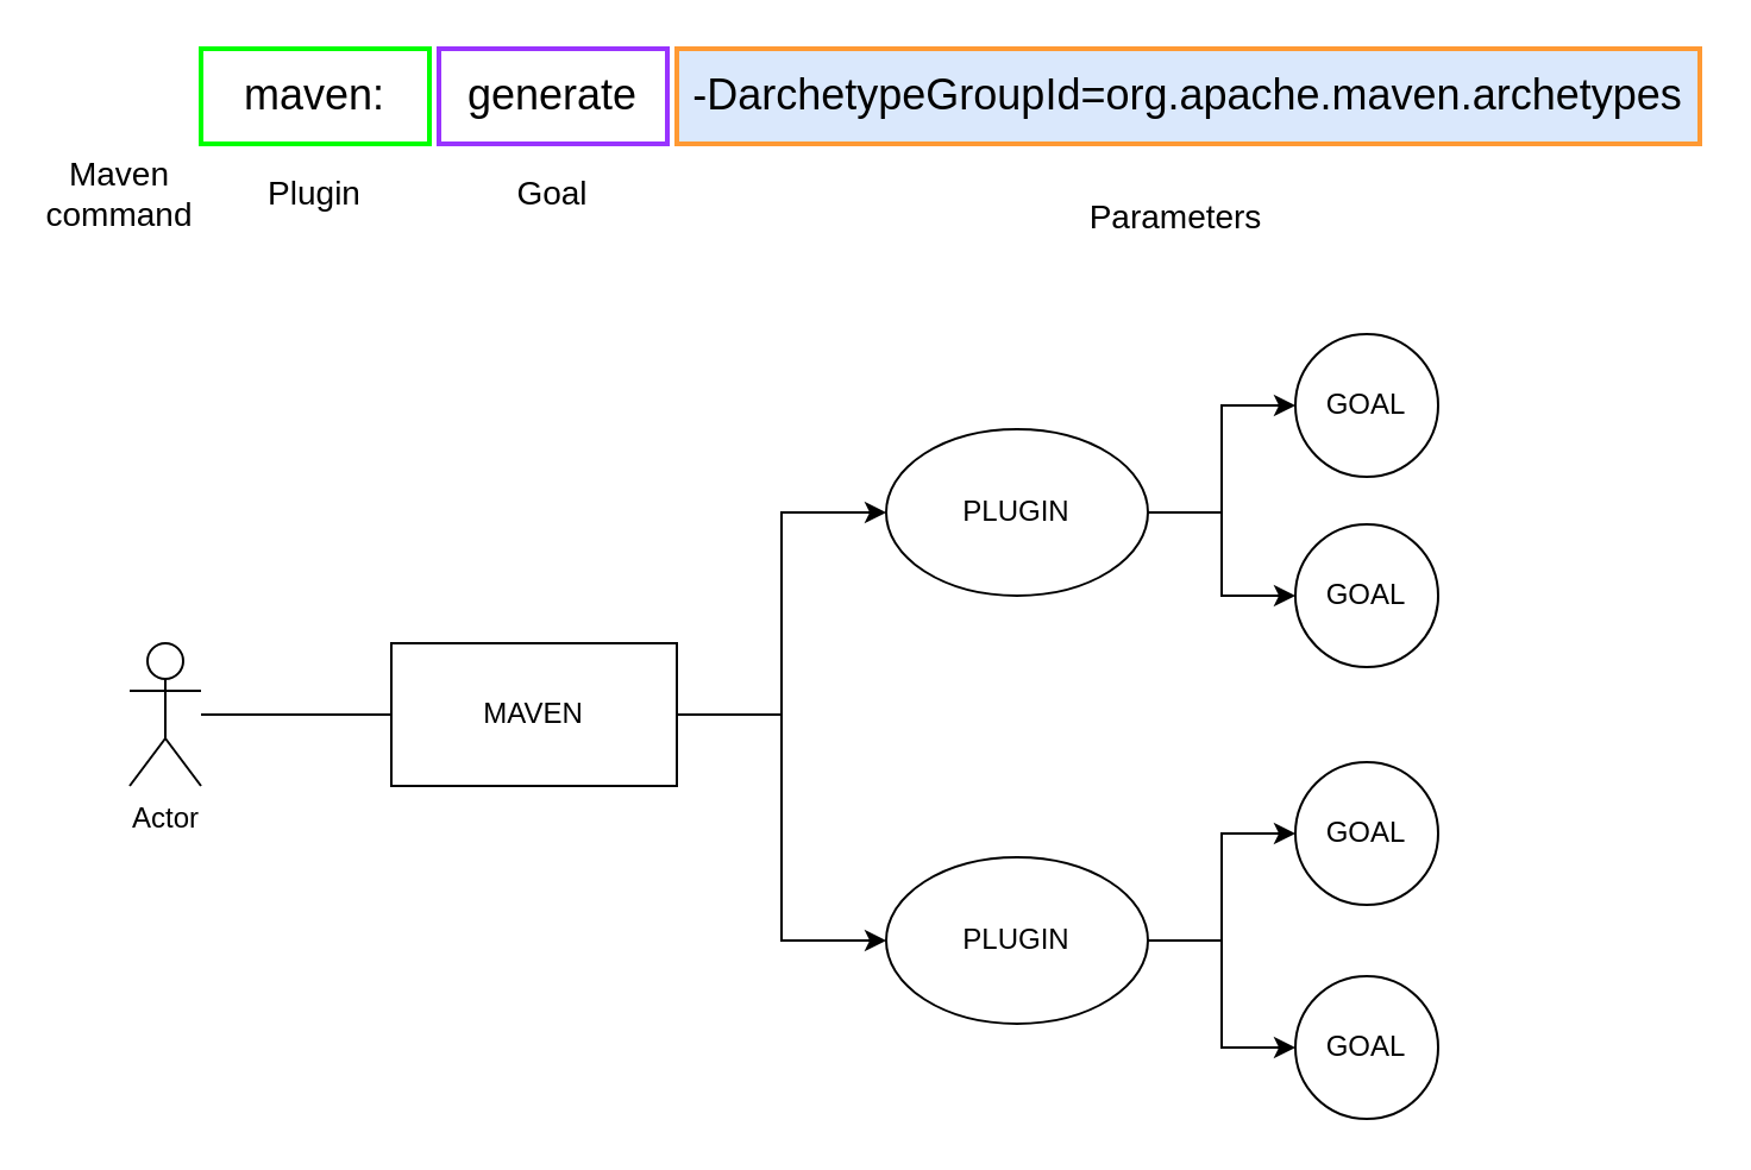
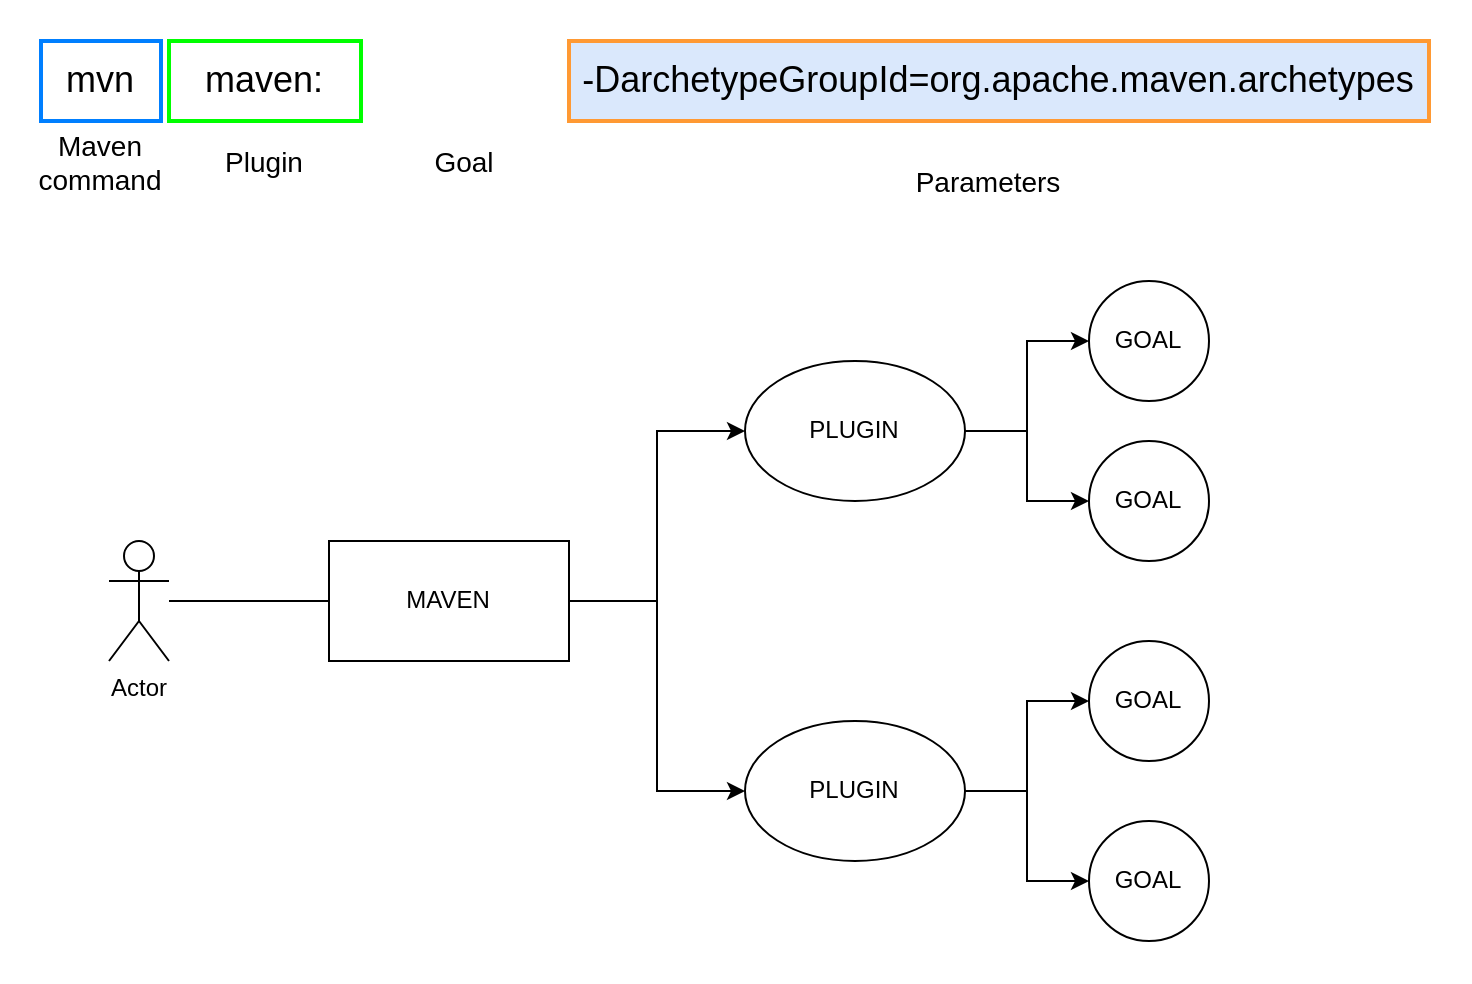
  <mxCell id="0" />
  <mxCell id="1" parent="0" />
  <mxCell id="2" style="edgeStyle=orthogonalEdgeStyle;rounded=0;orthogonalLoop=1;jettySize=auto;html=1;entryX=0;entryY=0.5;entryDx=0;entryDy=0;endArrow=none;" edge="1" parent="1" source="3" target="6"><mxGeometry relative="1" as="geometry" /></mxCell>
  <mxCell id="3" value="Actor" style="shape=umlActor;verticalLabelPosition=bottom;labelBackgroundColor=#ffffff;verticalAlign=top;html=1;outlineConnect=0;" vertex="1" parent="1"><mxGeometry x="54" y="270" width="30" height="60" as="geometry" /></mxCell>
  <mxCell id="4" style="edgeStyle=orthogonalEdgeStyle;rounded=0;orthogonalLoop=1;jettySize=auto;html=1;entryX=0;entryY=0.5;entryDx=0;entryDy=0;" edge="1" parent="1" source="6" target="9"><mxGeometry relative="1" as="geometry" /></mxCell>
  <mxCell id="5" style="edgeStyle=orthogonalEdgeStyle;rounded=0;orthogonalLoop=1;jettySize=auto;html=1;exitX=1;exitY=0.5;exitDx=0;exitDy=0;entryX=0;entryY=0.5;entryDx=0;entryDy=0;" edge="1" parent="1" source="6" target="13"><mxGeometry relative="1" as="geometry" /></mxCell>
  <mxCell id="6" value="MAVEN" style="rounded=0;whiteSpace=wrap;html=1;" vertex="1" parent="1"><mxGeometry x="164" y="270" width="120" height="60" as="geometry" /></mxCell>
  <mxCell id="7" style="edgeStyle=orthogonalEdgeStyle;rounded=0;orthogonalLoop=1;jettySize=auto;html=1;exitX=1;exitY=0.5;exitDx=0;exitDy=0;entryX=0;entryY=0.5;entryDx=0;entryDy=0;" edge="1" parent="1" source="9" target="10"><mxGeometry relative="1" as="geometry" /></mxCell>
  <mxCell id="8" style="edgeStyle=orthogonalEdgeStyle;rounded=0;orthogonalLoop=1;jettySize=auto;html=1;exitX=1;exitY=0.5;exitDx=0;exitDy=0;entryX=0;entryY=0.5;entryDx=0;entryDy=0;" edge="1" parent="1" source="9" target="15"><mxGeometry relative="1" as="geometry" /></mxCell>
  <mxCell id="9" value="PLUGIN" style="ellipse;whiteSpace=wrap;html=1;" vertex="1" parent="1"><mxGeometry x="372" y="180" width="110" height="70" as="geometry" /></mxCell>
  <mxCell id="10" value="GOAL" style="ellipse;whiteSpace=wrap;html=1;aspect=fixed;" vertex="1" parent="1"><mxGeometry x="544" y="140" width="60" height="60" as="geometry" /></mxCell>
  <mxCell id="11" style="edgeStyle=orthogonalEdgeStyle;rounded=0;orthogonalLoop=1;jettySize=auto;html=1;exitX=1;exitY=0.5;exitDx=0;exitDy=0;entryX=0;entryY=0.5;entryDx=0;entryDy=0;" edge="1" parent="1" source="13" target="16"><mxGeometry relative="1" as="geometry" /></mxCell>
  <mxCell id="12" style="edgeStyle=orthogonalEdgeStyle;rounded=0;orthogonalLoop=1;jettySize=auto;html=1;exitX=1;exitY=0.5;exitDx=0;exitDy=0;entryX=0;entryY=0.5;entryDx=0;entryDy=0;" edge="1" parent="1" source="13" target="14"><mxGeometry relative="1" as="geometry" /></mxCell>
  <mxCell id="13" value="PLUGIN" style="ellipse;whiteSpace=wrap;html=1;" vertex="1" parent="1"><mxGeometry x="372" y="360" width="110" height="70" as="geometry" /></mxCell>
  <mxCell id="14" value="GOAL" style="ellipse;whiteSpace=wrap;html=1;aspect=fixed;" vertex="1" parent="1"><mxGeometry x="544" y="410" width="60" height="60" as="geometry" /></mxCell>
  <mxCell id="15" value="GOAL" style="ellipse;whiteSpace=wrap;html=1;aspect=fixed;" vertex="1" parent="1"><mxGeometry x="544" y="220" width="60" height="60" as="geometry" /></mxCell>
  <mxCell id="16" value="GOAL" style="ellipse;whiteSpace=wrap;html=1;aspect=fixed;" vertex="1" parent="1"><mxGeometry x="544" y="320" width="60" height="60" as="geometry" /></mxCell>
+ <mxCell id="17" value="&lt;font style=&quot;font-size: 18px&quot;&gt;mvn&lt;/font&gt;" style="rounded=0;whiteSpace=wrap;html=1;strokeColor=#007FFF;strokeWidth=2;fillColor=#ffffff;" vertex="1" parent="1"><mxGeometry x="20" y="20" width="60" height="40" as="geometry" /></mxCell>
  <mxCell id="18" value="&lt;font style=&quot;font-size: 18px&quot;&gt;maven:&lt;/font&gt;" style="rounded=0;whiteSpace=wrap;html=1;strokeColor=#00FF00;strokeWidth=2;fillColor=#ffffff;" vertex="1" parent="1"><mxGeometry x="84" y="20" width="96" height="40" as="geometry" /></mxCell>
  <mxCell id="19" value="&lt;font style=&quot;font-size: 18px&quot;&gt;-DarchetypeGroupId=org.apache.maven.archetypes&lt;/font&gt;" style="rounded=0;whiteSpace=wrap;html=1;strokeColor=#FF9933;strokeWidth=2;fillColor=#dae8fc;" vertex="1" parent="1"><mxGeometry x="284" y="20" width="430" height="40" as="geometry" /></mxCell>
  <mxCell id="20" value="&lt;font style=&quot;font-size: 14px&quot;&gt;Plugin&lt;/font&gt;" style="text;html=1;strokeColor=none;fillColor=none;align=center;verticalAlign=middle;whiteSpace=wrap;rounded=0;" vertex="1" parent="1"><mxGeometry x="112" y="71" width="40" height="20" as="geometry" /></mxCell>
- <mxCell id="21" value="&lt;font style=&quot;font-size: 18px&quot;&gt;generate&lt;/font&gt;" style="rounded=0;whiteSpace=wrap;html=1;strokeColor=#9933FF;strokeWidth=2;fillColor=#ffffff;" vertex="1" parent="1"><mxGeometry x="184" y="20" width="96" height="40" as="geometry" /></mxCell>
  <mxCell id="22" value="&lt;font style=&quot;font-size: 14px&quot;&gt;Maven command&lt;/font&gt;" style="text;html=1;strokeColor=none;fillColor=none;align=center;verticalAlign=middle;whiteSpace=wrap;rounded=0;" vertex="1" parent="1"><mxGeometry x="30" y="71" width="40" height="20" as="geometry" /></mxCell>
  <mxCell id="23" value="&lt;font style=&quot;font-size: 14px&quot;&gt;Parameters&lt;/font&gt;" style="text;html=1;strokeColor=none;fillColor=none;align=center;verticalAlign=middle;whiteSpace=wrap;rounded=0;" vertex="1" parent="1"><mxGeometry x="474" y="81" width="40" height="20" as="geometry" /></mxCell>
  <mxCell id="24" value="&lt;font style=&quot;font-size: 14px&quot;&gt;Goal&lt;/font&gt;" style="text;html=1;strokeColor=none;fillColor=none;align=center;verticalAlign=middle;whiteSpace=wrap;rounded=0;" vertex="1" parent="1"><mxGeometry x="212" y="71" width="40" height="20" as="geometry" /></mxCell>
